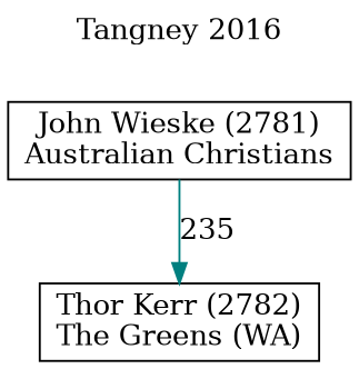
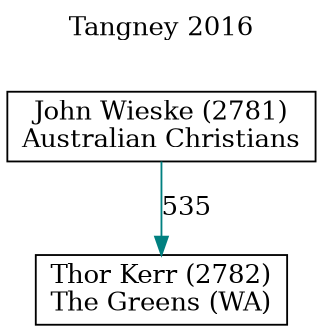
  digraph {
    label="Tangney 2016"
    labelloc=t
    mclimit=10
    node [shape=box]
    n1 [label="Thor Kerr (2782)\nThe Greens (WA)"]
    n2 [label="John Wieske (2781)\nAustralian Christians"]
-   n2 -> n1 [label=235 color=teal]
+   n2 -> n1 [label=535 color=teal]
  }
